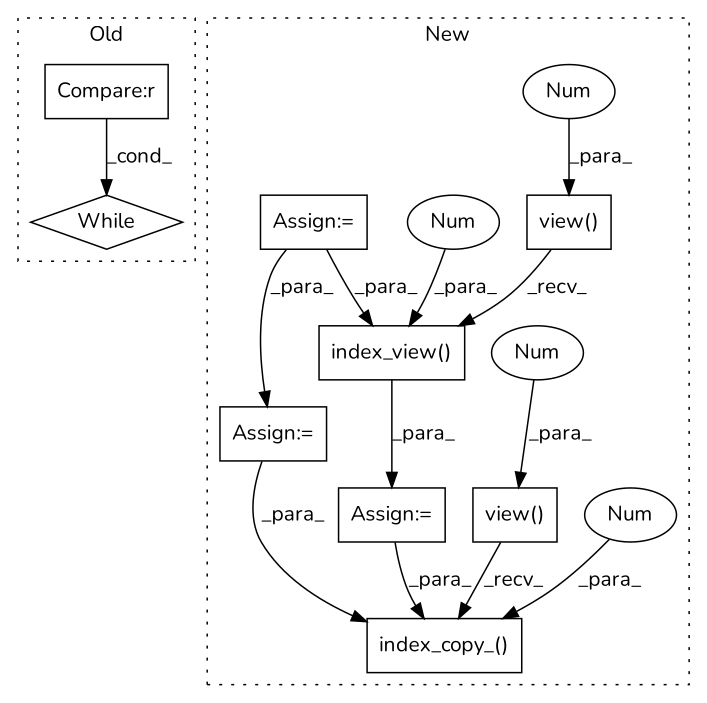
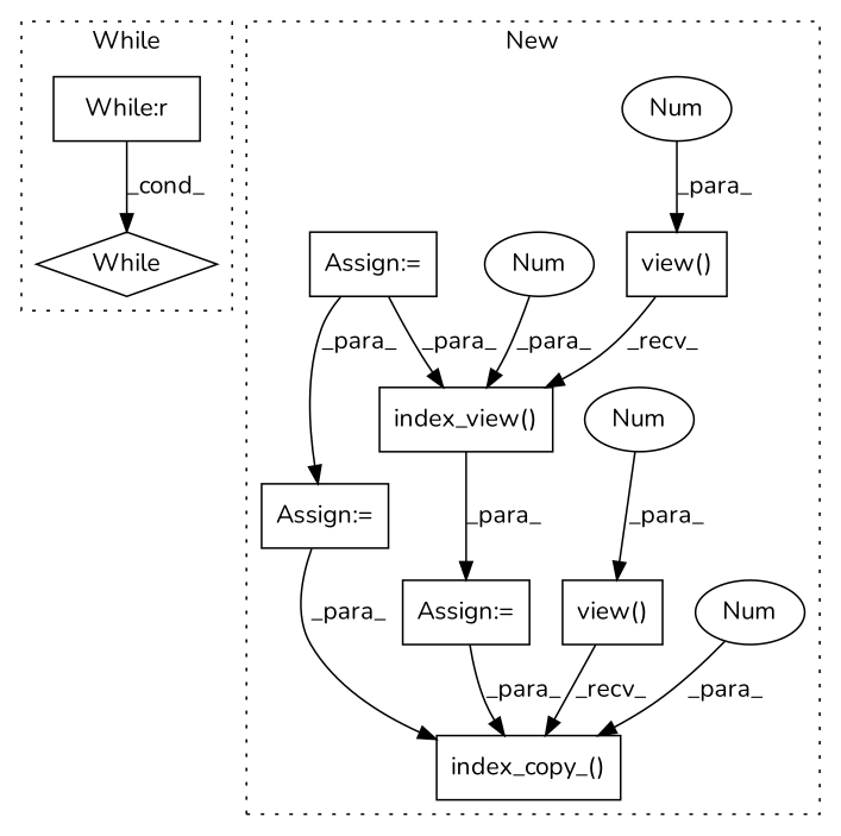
  digraph {
    fontname=Nunito
    node [a=75 fontname=Nunito l=3 shape=box]
    edge [fontname=Nunito]
    n1 [a=52 l="6,14" label=While s="6739,6797" shape=diamond]
-   n2 [a=40 l=52 label="Compare:r" s=6745]
+   n2 [a=40 l=52 label="While:r" s=6745]
    n3 [l="30,1" label="view()" s="6879,6932"]
    n4 [l="53,1" label="index_copy_()" s="6971,7050"]
    n5 [a=76 l=2 label=Num s=6930 shape=ellipse]
    n6 [a=76 l=1 label=Num s=7024 shape=ellipse]
    n7 [l="68,1" label="index_view()" s="6879,6955"]
    n8 [a=76 l=1 label=Num s=6947 shape=ellipse]
    n9 [l="21,1" label="view()" s="6971,7010"]
    n10 [a=76 l=2 label=Num s=7008 shape=ellipse]
    n11 [a=68 label="Assign:=" s=6876]
    n12 [a=68 label="Assign:=" s=6825]
    n13 [a=68 label="Assign:=" s=6744]
    subgraph cluster_1 {
-     label=Old
+     label=While
      style=dotted
      n1
      n2
    }
    subgraph cluster_2 {
      label=New
      style=dotted
      n3
      n4
      n5
      n6
      n7
      n8
      n9
      n10
      n11
      n12
      n13
    }
    n2 -> n1 [label=_cond_]
    n3 -> n7 [label=_recv_]
    n5 -> n3 [label=_para_]
    n6 -> n4 [label=_para_]
    n7 -> n11 [label=_para_]
    n8 -> n7 [label=_para_]
    n9 -> n4 [label=_recv_]
    n10 -> n9 [label=_para_]
    n11 -> n4 [label=_para_]
    n12 -> n4 [label=_para_]
    n13 -> n7 [label=_para_]
    n13 -> n12 [label=_para_]
  }
